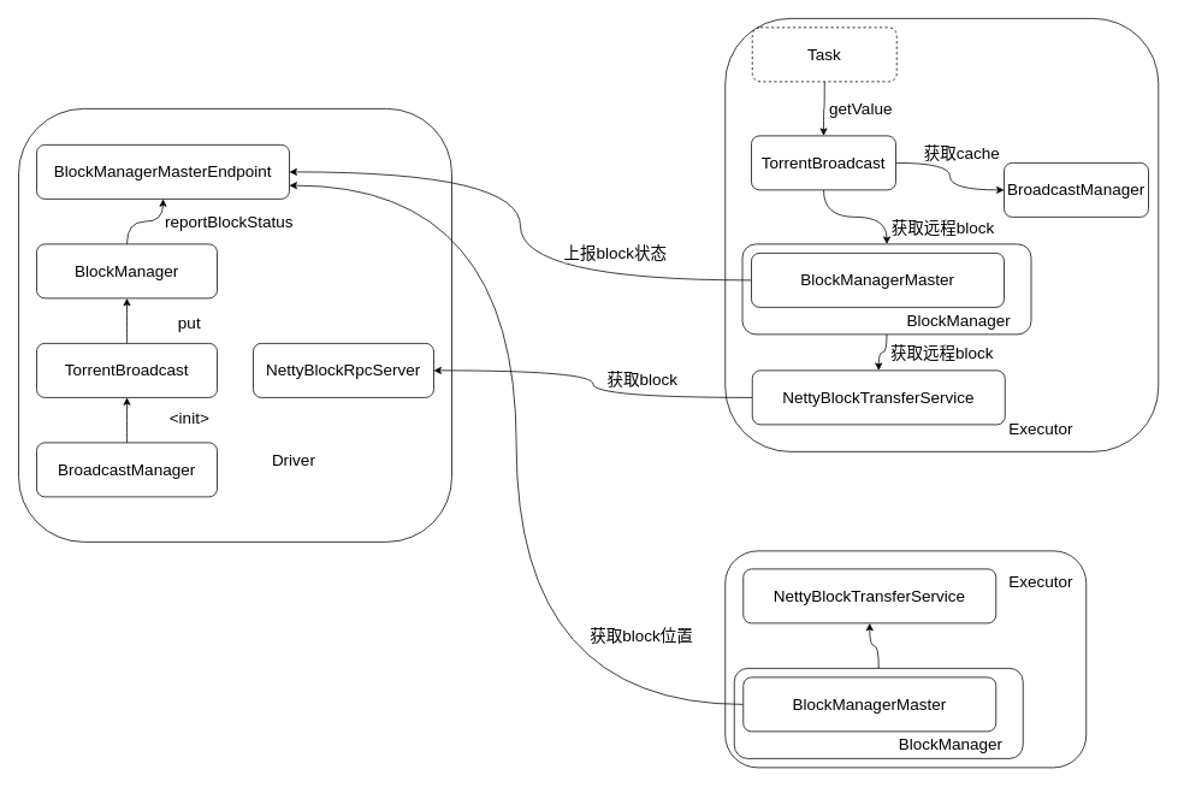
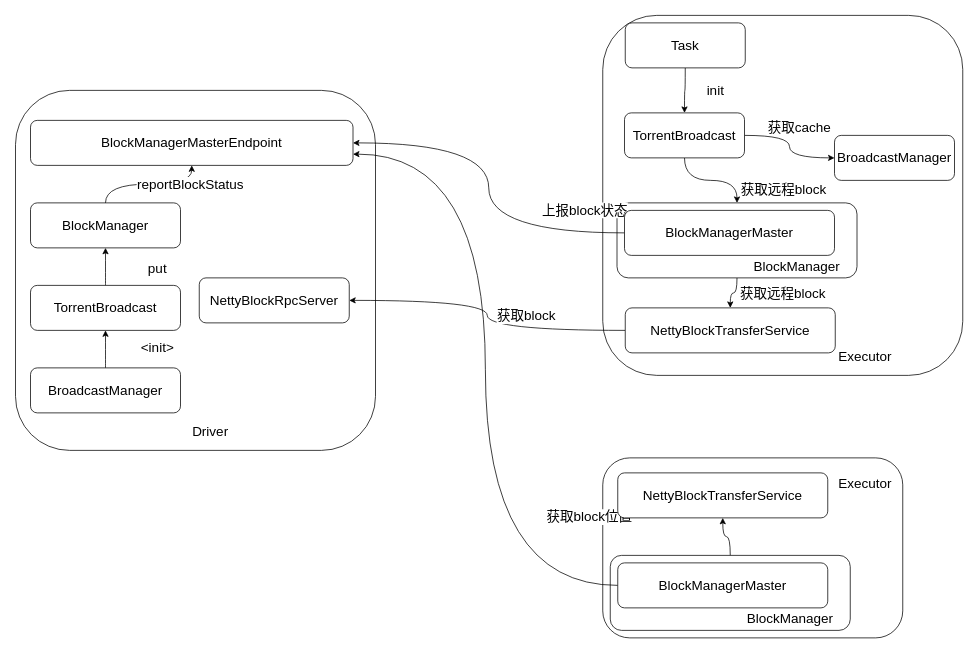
  <mxCell id="0" />
  <mxCell id="1" parent="0" />
  <mxCell id="2" value="" style="rounded=1;whiteSpace=wrap;html=1;" vertex="1" parent="1"><mxGeometry x="20" y="120" width="480" height="480" as="geometry" /></mxCell>
- <mxCell id="3" value="BlockManagerMasterEndpoint" style="rounded=1;whiteSpace=wrap;html=1;fontSize=18;" vertex="1" parent="1"><mxGeometry x="40" y="160" width="280" height="60" as="geometry" /></mxCell>
- <mxCell id="4" value="Driver" style="text;html=1;strokeColor=none;fillColor=none;align=center;verticalAlign=middle;whiteSpace=wrap;rounded=0;fontSize=18;" vertex="1" parent="1"><mxGeometry x="295" y="495" width="60" height="30" as="geometry" /></mxCell>
+ <mxCell id="3" value="BlockManagerMasterEndpoint" style="rounded=1;whiteSpace=wrap;html=1;fontSize=18;" vertex="1" parent="1"><mxGeometry x="40" y="160" width="430" height="60" as="geometry" /></mxCell>
+ <mxCell id="4" value="Driver" style="text;html=1;strokeColor=none;fillColor=none;align=center;verticalAlign=middle;whiteSpace=wrap;rounded=0;fontSize=18;" vertex="1" parent="1"><mxGeometry x="250" y="560" width="60" height="30" as="geometry" /></mxCell>
  <mxCell id="5" value="" style="rounded=1;whiteSpace=wrap;html=1;" vertex="1" parent="1"><mxGeometry x="803" y="20" width="480" height="480" as="geometry" /></mxCell>
  <mxCell id="6" value="Executor" style="text;html=1;strokeColor=none;fillColor=none;align=center;verticalAlign=middle;whiteSpace=wrap;rounded=0;fontSize=18;" vertex="1" parent="1"><mxGeometry x="1123" y="460" width="60" height="30" as="geometry" /></mxCell>
  <mxCell id="7" style="edgeStyle=orthogonalEdgeStyle;curved=1;rounded=0;orthogonalLoop=1;jettySize=auto;html=1;exitX=0.5;exitY=1;exitDx=0;exitDy=0;fontSize=18;elbow=vertical;" edge="1" parent="1" source="8" target="15"><mxGeometry relative="1" as="geometry" /></mxCell>
  <mxCell id="8" value="" style="rounded=1;whiteSpace=wrap;html=1;fontSize=18;" vertex="1" parent="1"><mxGeometry x="822" y="270" width="320" height="100" as="geometry" /></mxCell>
  <mxCell id="9" style="rounded=0;orthogonalLoop=1;jettySize=auto;html=1;exitX=0;exitY=0.5;exitDx=0;exitDy=0;entryX=1;entryY=0.5;entryDx=0;entryDy=0;fontSize=18;edgeStyle=orthogonalEdgeStyle;elbow=vertical;curved=1;" edge="1" parent="1" source="11" target="3"><mxGeometry relative="1" as="geometry" /></mxCell>
  <mxCell id="10" value="上报block状态" style="edgeLabel;html=1;align=center;verticalAlign=middle;resizable=0;points=[];fontSize=18;" vertex="1" connectable="0" parent="9"><mxGeometry x="0.304" relative="1" as="geometry"><mxPoint x="140" y="89" as="offset" /></mxGeometry></mxCell>
  <mxCell id="11" value="BlockManagerMaster" style="rounded=1;whiteSpace=wrap;html=1;fontSize=18;" vertex="1" parent="1"><mxGeometry x="832" y="280" width="280" height="60" as="geometry" /></mxCell>
  <mxCell id="12" value="BlockManager" style="text;html=1;strokeColor=none;fillColor=none;align=center;verticalAlign=middle;whiteSpace=wrap;rounded=0;fontSize=18;" vertex="1" parent="1"><mxGeometry x="1032" y="340" width="60" height="30" as="geometry" /></mxCell>
  <mxCell id="13" style="edgeStyle=orthogonalEdgeStyle;curved=1;rounded=0;orthogonalLoop=1;jettySize=auto;html=1;exitX=0;exitY=0.5;exitDx=0;exitDy=0;entryX=1;entryY=0.5;entryDx=0;entryDy=0;fontSize=18;elbow=vertical;" edge="1" parent="1" source="15" target="44"><mxGeometry relative="1" as="geometry" /></mxCell>
  <mxCell id="14" value="获取block" style="edgeLabel;html=1;align=center;verticalAlign=middle;resizable=0;points=[];fontSize=18;" vertex="1" connectable="0" parent="13"><mxGeometry x="-0.172" y="-7" relative="1" as="geometry"><mxPoint x="36" y="-13" as="offset" /></mxGeometry></mxCell>
  <mxCell id="15" value="NettyBlockTransferService" style="rounded=1;whiteSpace=wrap;html=1;fontSize=18;" vertex="1" parent="1"><mxGeometry x="833" y="410" width="280" height="60" as="geometry" /></mxCell>
  <mxCell id="16" style="edgeStyle=orthogonalEdgeStyle;curved=1;rounded=0;orthogonalLoop=1;jettySize=auto;html=1;exitX=0.5;exitY=0;exitDx=0;exitDy=0;entryX=0.5;entryY=1;entryDx=0;entryDy=0;fontSize=18;elbow=vertical;" edge="1" parent="1" source="17" target="3"><mxGeometry relative="1" as="geometry" /></mxCell>
  <mxCell id="17" value="BlockManager" style="rounded=1;whiteSpace=wrap;html=1;fontSize=18;" vertex="1" parent="1"><mxGeometry x="40" y="270" width="200" height="60" as="geometry" /></mxCell>
  <mxCell id="18" value="" style="rounded=1;whiteSpace=wrap;html=1;" vertex="1" parent="1"><mxGeometry x="803" y="610" width="400" height="240" as="geometry" /></mxCell>
  <mxCell id="19" value="Executor" style="text;html=1;strokeColor=none;fillColor=none;align=center;verticalAlign=middle;whiteSpace=wrap;rounded=0;fontSize=18;" vertex="1" parent="1"><mxGeometry x="1123" y="630" width="60" height="30" as="geometry" /></mxCell>
  <mxCell id="20" style="edgeStyle=orthogonalEdgeStyle;curved=1;rounded=0;orthogonalLoop=1;jettySize=auto;html=1;exitX=0.5;exitY=0;exitDx=0;exitDy=0;fontSize=18;elbow=vertical;" edge="1" parent="1" source="21" target="26"><mxGeometry relative="1" as="geometry" /></mxCell>
  <mxCell id="21" value="" style="rounded=1;whiteSpace=wrap;html=1;fontSize=18;" vertex="1" parent="1"><mxGeometry x="813" y="740" width="320" height="100" as="geometry" /></mxCell>
  <mxCell id="22" style="edgeStyle=orthogonalEdgeStyle;curved=1;rounded=0;orthogonalLoop=1;jettySize=auto;html=1;exitX=0;exitY=0.5;exitDx=0;exitDy=0;entryX=1;entryY=0.75;entryDx=0;entryDy=0;fontSize=18;elbow=vertical;" edge="1" parent="1" source="24" target="3"><mxGeometry relative="1" as="geometry" /></mxCell>
  <mxCell id="23" value="获取block位置" style="edgeLabel;html=1;align=center;verticalAlign=middle;resizable=0;points=[];fontSize=18;" vertex="1" connectable="0" parent="22"><mxGeometry x="-0.195" y="-4" relative="1" as="geometry"><mxPoint x="134" y="106" as="offset" /></mxGeometry></mxCell>
  <mxCell id="24" value="BlockManagerMaster" style="rounded=1;whiteSpace=wrap;html=1;fontSize=18;" vertex="1" parent="1"><mxGeometry x="823" y="750" width="280" height="60" as="geometry" /></mxCell>
  <mxCell id="25" value="BlockManager" style="text;html=1;strokeColor=none;fillColor=none;align=center;verticalAlign=middle;whiteSpace=wrap;rounded=0;fontSize=18;" vertex="1" parent="1"><mxGeometry x="1023" y="810" width="60" height="30" as="geometry" /></mxCell>
  <mxCell id="26" value="NettyBlockTransferService" style="rounded=1;whiteSpace=wrap;html=1;fontSize=18;" vertex="1" parent="1"><mxGeometry x="823" y="630" width="280" height="60" as="geometry" /></mxCell>
  <mxCell id="27" style="edgeStyle=orthogonalEdgeStyle;curved=1;rounded=0;orthogonalLoop=1;jettySize=auto;html=1;exitX=0.5;exitY=0;exitDx=0;exitDy=0;entryX=0.5;entryY=1;entryDx=0;entryDy=0;fontSize=18;elbow=vertical;" edge="1" parent="1" source="28" target="17"><mxGeometry relative="1" as="geometry" /></mxCell>
  <mxCell id="28" value="TorrentBroadcast" style="rounded=1;whiteSpace=wrap;html=1;fontSize=18;" vertex="1" parent="1"><mxGeometry x="40" y="380" width="200" height="60" as="geometry" /></mxCell>
  <mxCell id="29" style="edgeStyle=orthogonalEdgeStyle;curved=1;rounded=0;orthogonalLoop=1;jettySize=auto;html=1;exitX=0.5;exitY=0;exitDx=0;exitDy=0;entryX=0.5;entryY=1;entryDx=0;entryDy=0;fontSize=18;elbow=vertical;" edge="1" parent="1" source="30" target="28"><mxGeometry relative="1" as="geometry" /></mxCell>
  <mxCell id="30" value="BroadcastManager" style="rounded=1;whiteSpace=wrap;html=1;fontSize=18;" vertex="1" parent="1"><mxGeometry x="40" y="490" width="200" height="60" as="geometry" /></mxCell>
  <mxCell id="31" value="&amp;lt;init&amp;gt;" style="edgeLabel;html=1;align=center;verticalAlign=middle;resizable=0;points=[];fontSize=18;" vertex="1" connectable="0" parent="1"><mxGeometry x="200" y="465" as="geometry"><mxPoint x="8" y="-3" as="offset" /></mxGeometry></mxCell>
  <mxCell id="32" value="put" style="edgeLabel;html=1;align=center;verticalAlign=middle;resizable=0;points=[];fontSize=18;" vertex="1" connectable="0" parent="1"><mxGeometry x="200" y="360" as="geometry"><mxPoint x="8" y="-3" as="offset" /></mxGeometry></mxCell>
  <mxCell id="33" value="reportBlockStatus" style="edgeLabel;html=1;align=center;verticalAlign=middle;resizable=0;points=[];fontSize=18;" vertex="1" connectable="0" parent="1"><mxGeometry x="252" y="250" as="geometry"><mxPoint y="-5" as="offset" /></mxGeometry></mxCell>
  <mxCell id="34" style="edgeStyle=orthogonalEdgeStyle;curved=1;rounded=0;orthogonalLoop=1;jettySize=auto;html=1;exitX=0.5;exitY=1;exitDx=0;exitDy=0;fontSize=18;elbow=vertical;" edge="1" parent="1" source="35" target="38"><mxGeometry relative="1" as="geometry" /></mxCell>
- <mxCell id="35" value="Task" style="rounded=1;whiteSpace=wrap;html=1;fontSize=18;dashed=1;" vertex="1" parent="1"><mxGeometry x="833" y="30" width="160" height="60" as="geometry" /></mxCell>
+ <mxCell id="35" value="Task" style="rounded=1;whiteSpace=wrap;html=1;fontSize=18;" vertex="1" parent="1"><mxGeometry x="833" y="30" width="160" height="60" as="geometry" /></mxCell>
  <mxCell id="36" style="edgeStyle=orthogonalEdgeStyle;curved=1;rounded=0;orthogonalLoop=1;jettySize=auto;html=1;exitX=0.5;exitY=1;exitDx=0;exitDy=0;fontSize=18;elbow=vertical;" edge="1" parent="1" source="38" target="8"><mxGeometry relative="1" as="geometry" /></mxCell>
  <mxCell id="37" style="edgeStyle=orthogonalEdgeStyle;curved=1;rounded=0;orthogonalLoop=1;jettySize=auto;html=1;exitX=1;exitY=0.5;exitDx=0;exitDy=0;fontSize=18;elbow=vertical;" edge="1" parent="1" source="38" target="40"><mxGeometry relative="1" as="geometry" /></mxCell>
  <mxCell id="38" value="TorrentBroadcast" style="rounded=1;whiteSpace=wrap;html=1;fontSize=18;" vertex="1" parent="1"><mxGeometry x="832" y="150" width="160" height="60" as="geometry" /></mxCell>
- <mxCell id="39" value="getValue" style="edgeLabel;html=1;align=center;verticalAlign=middle;resizable=0;points=[];fontSize=18;" vertex="1" connectable="0" parent="1"><mxGeometry x="952" y="120" as="geometry" /></mxCell>
+ <mxCell id="39" value="init" style="edgeLabel;html=1;align=center;verticalAlign=middle;resizable=0;points=[];fontSize=18;" vertex="1" connectable="0" parent="1"><mxGeometry x="952" y="120" as="geometry" /></mxCell>
  <mxCell id="40" value="BroadcastManager" style="rounded=1;whiteSpace=wrap;html=1;fontSize=18;" vertex="1" parent="1"><mxGeometry x="1112" y="180" width="160" height="60" as="geometry" /></mxCell>
  <mxCell id="41" value="获取cache" style="edgeLabel;html=1;align=center;verticalAlign=middle;resizable=0;points=[];fontSize=18;" vertex="1" connectable="0" parent="1"><mxGeometry x="1064" y="169" as="geometry" /></mxCell>
  <mxCell id="42" value="获取远程block" style="edgeLabel;html=1;align=center;verticalAlign=middle;resizable=0;points=[];fontSize=18;" vertex="1" connectable="0" parent="1"><mxGeometry x="1043" y="252" as="geometry" /></mxCell>
  <mxCell id="43" value="获取远程block" style="edgeLabel;html=1;align=center;verticalAlign=middle;resizable=0;points=[];fontSize=18;" vertex="1" connectable="0" parent="1"><mxGeometry x="1042" y="390" as="geometry" /></mxCell>
- <mxCell id="44" value="NettyBlockRpcServer" style="rounded=1;whiteSpace=wrap;html=1;fontSize=18;" vertex="1" parent="1"><mxGeometry x="280" y="380" width="200" height="60" as="geometry" /></mxCell>
+ <mxCell id="44" value="NettyBlockRpcServer" style="rounded=1;whiteSpace=wrap;html=1;fontSize=18;" vertex="1" parent="1"><mxGeometry x="265" y="370" width="200" height="60" as="geometry" /></mxCell>
